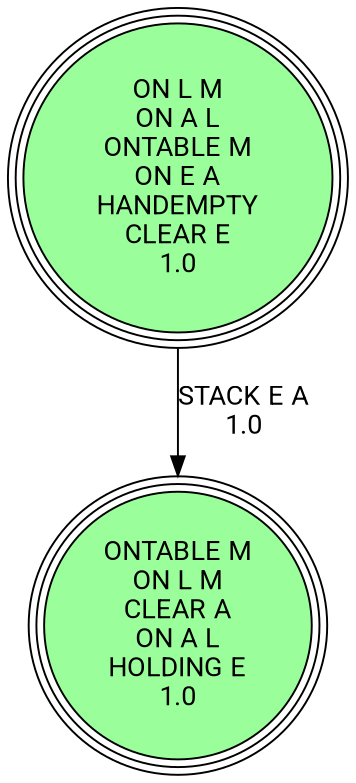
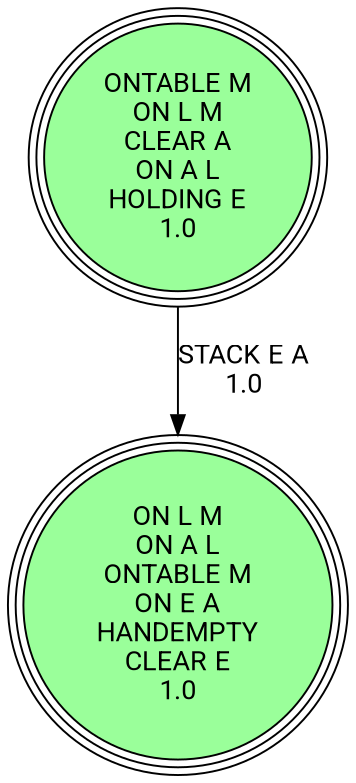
  digraph {
    fontname=Roboto
    node [fillcolor=palegreen1 peripheries=3 shape=circle style=filled fontname=Roboto]
    "ONTABLE M\nON L M\nCLEAR A\nON A L\nHOLDING E\n1.0\n"
    "ON L M\nON A L\nONTABLE M\nON E A\nHANDEMPTY\nCLEAR E\n1.0\n"
-   "ON L M\nON A L\nONTABLE M\nON E A\nHANDEMPTY\nCLEAR E\n1.0\n" -> "ONTABLE M\nON L M\nCLEAR A\nON A L\nHOLDING E\n1.0\n" [label="STACK E A\n1.0\n" fontname=Roboto]
+   "ONTABLE M\nON L M\nCLEAR A\nON A L\nHOLDING E\n1.0\n" -> "ON L M\nON A L\nONTABLE M\nON E A\nHANDEMPTY\nCLEAR E\n1.0\n" [label="STACK E A\n1.0\n" fontname=Roboto]
  }
